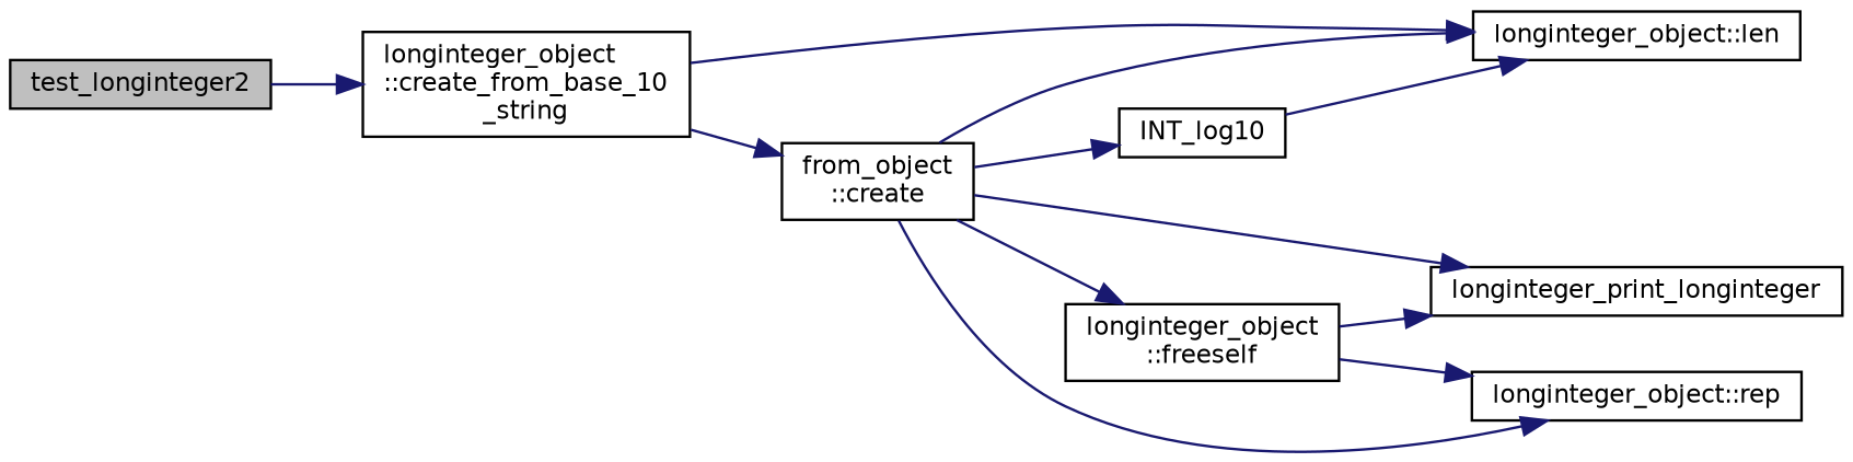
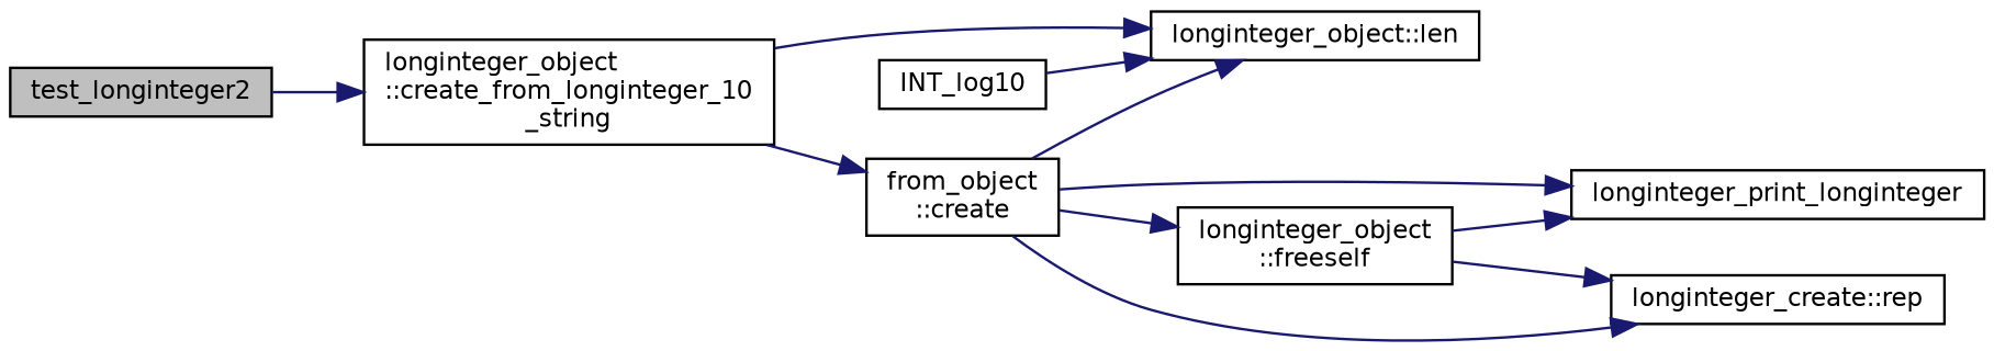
  digraph {
    rankdir=LR
    node [color=black fillcolor=white fontname=Helvetica fontsize=10 shape=record style=filled]
    edge [color=midnightblue fontname=Helvetica fontsize=10 labelfontname=Helvetica labelfontsize=10 style=solid]
    n1 [fillcolor=grey75 fontcolor=black height=0.2 label=test_longinteger2 width=0.4]
-   n2 [height=0.2 label="longinteger_object\l::create_from_base_10\l_string" width=0.4]
+   n2 [height=0.2 label="longinteger_object\l::create_from_longinteger_10\l_string" width=0.4]
    n3 [height=0.2 label="longinteger_object::len" width=0.4]
    n4 [height=0.2 label="from_object\l::create" width=0.4]
    n5 [height=0.2 label="longinteger_object\l::freeself" width=0.4]
    n6 [height=0.2 label=longinteger_print_longinteger width=0.4]
-   n7 [height=0.2 label="longinteger_object::rep" width=0.4]
+   n7 [height=0.2 label="longinteger_create::rep" width=0.4]
    n8 [height=0.2 label=INT_log10 width=0.4]
    n1 -> n2
    n2 -> n3
    n2 -> n4
    n4 -> n3
    n4 -> n5
    n4 -> n6
    n4 -> n7
-   n4 -> n8
    n5 -> n6
    n5 -> n7
    n8 -> n3
  }
